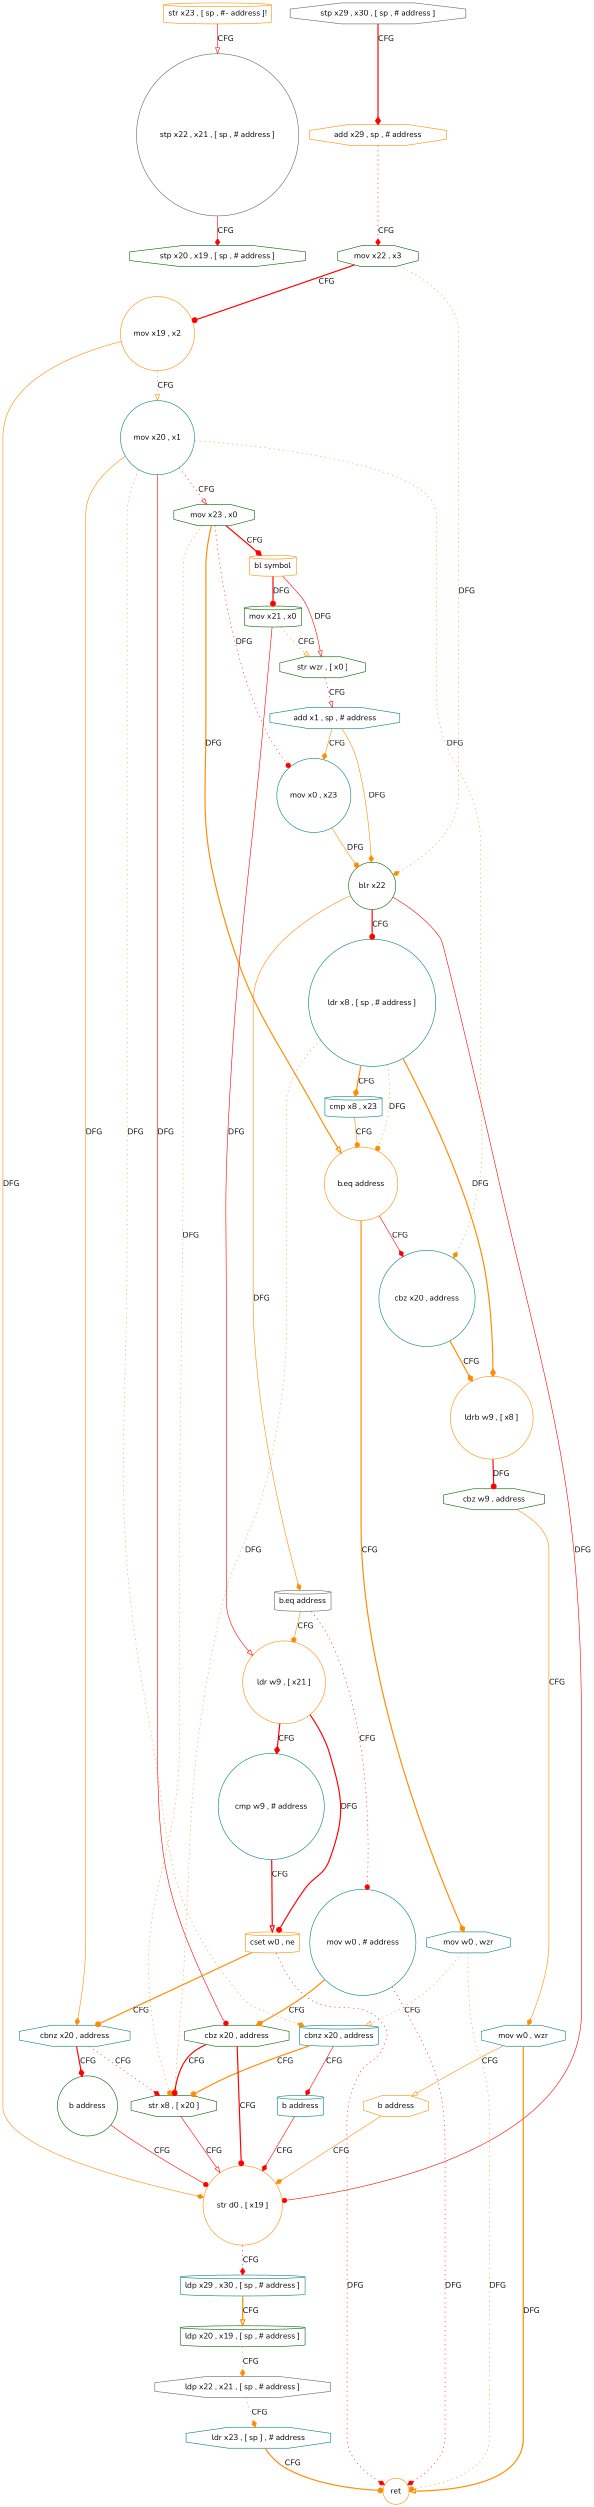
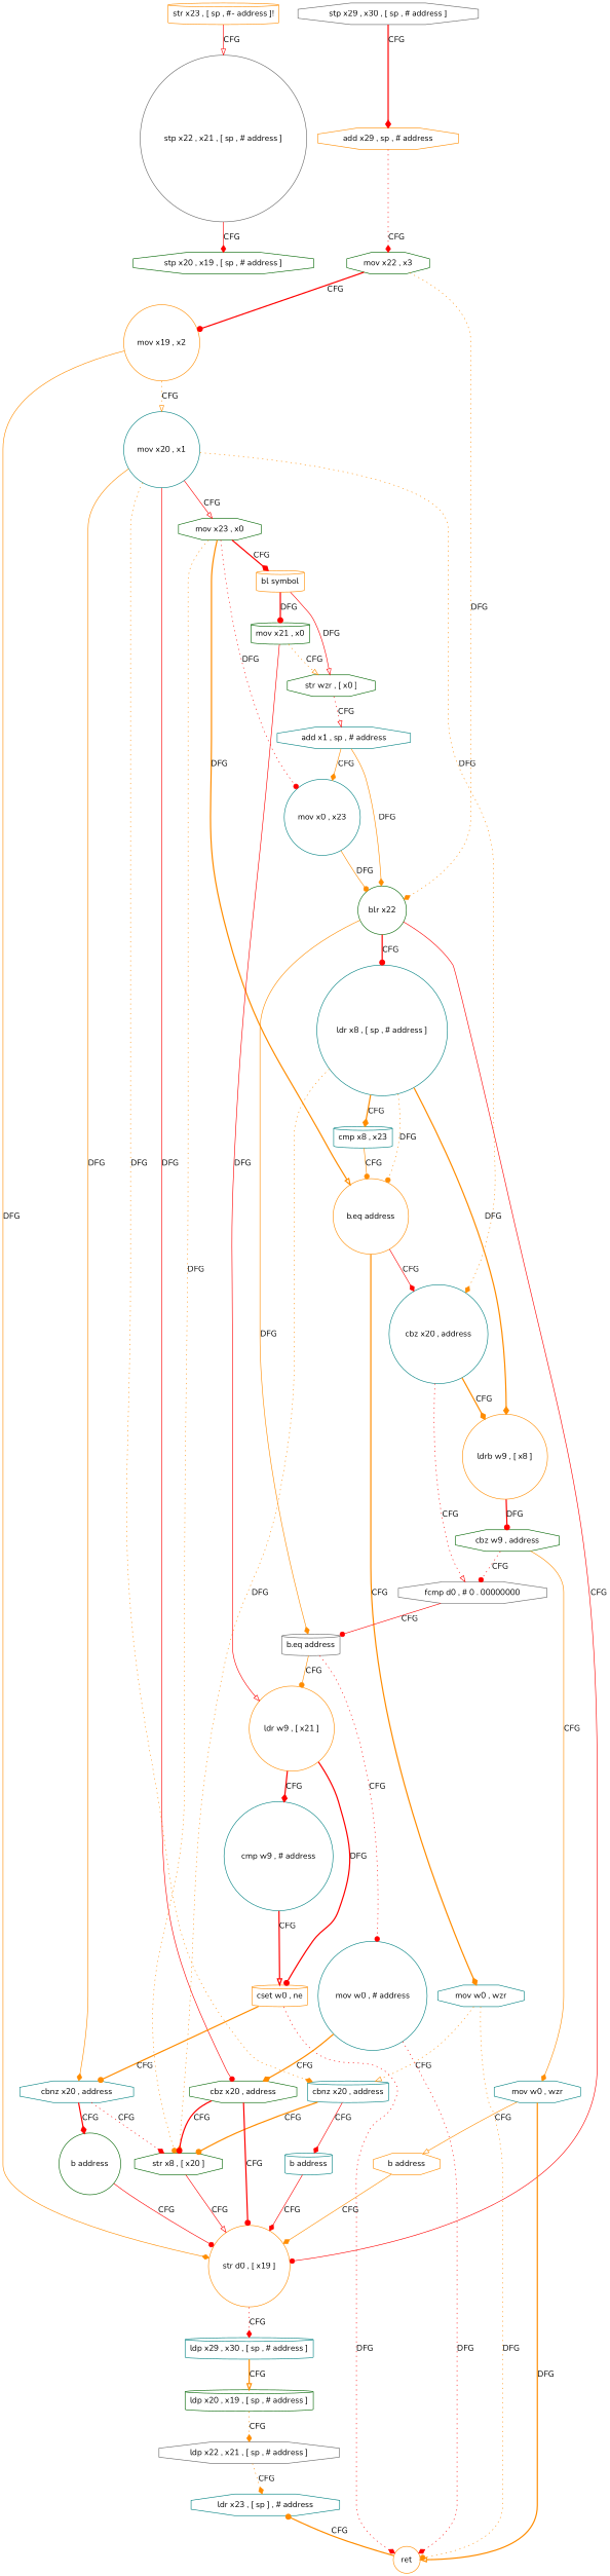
  digraph {
    fontname=Nunito
    node [color=teal fontname=Nunito shape=octagon]
    edge [arrowhead=diamond color=red fontname=Nunito style=solid]
    n1 [color=darkorange label="str x23 , [ sp , #- address ]!" shape=cylinder]
    n2 [color=gray40 label="stp x22 , x21 , [ sp , # address ]" shape=circle]
    n3 [color=darkgreen label="stp x20 , x19 , [ sp , # address ]"]
    n4 [color=gray40 label="stp x29 , x30 , [ sp , # address ]"]
    n5 [color=darkorange label="add x29 , sp , # address"]
    n6 [color=darkgreen label="mov x22 , x3"]
    n7 [color=darkorange label="mov x19 , x2" shape=circle]
    n8 [color=darkgreen label="blr x22" shape=circle]
    n9 [label="mov x20 , x1" shape=circle]
    n10 [color=darkorange label="str d0 , [ x19 ]" shape=circle]
    n11 [label="ldr x8 , [ sp , # address ]" shape=circle]
    n12 [color=gray40 label="b.eq address" shape=cylinder]
    n13 [color=darkgreen label="mov x23 , x0"]
    n14 [label="cbz x20 , address" shape=circle]
    n15 [label="cbnz x20 , address" shape=cylinder]
    n16 [color=darkgreen label="cbz x20 , address"]
    n17 [label="cbnz x20 , address"]
    n18 [label="ldp x29 , x30 , [ sp , # address ]" shape=cylinder]
    n19 [color=darkgreen label="str x8 , [ x20 ]"]
    n20 [color=darkorange label="bl symbol" shape=cylinder]
    n21 [label="mov x0 , x23" shape=circle]
    n22 [color=darkorange label="b.eq address" shape=circle]
    n23 [color=darkorange label="ldrb w9 , [ x8 ]" shape=circle]
+   n24 [color=gray40 label="fcmp d0 , # 0 . 00000000"]
    n25 [label="b address" shape=cylinder]
    n26 [color=darkgreen label="b address" shape=circle]
    n27 [color=darkgreen label="mov x21 , x0" shape=cylinder]
    n28 [color=darkgreen label="str wzr , [ x0 ]"]
    n29 [label="mov w0 , wzr"]
    n30 [color=darkorange label="ldr w9 , [ x21 ]" shape=circle]
    n31 [label="add x1 , sp , # address"]
    n32 [label="cmp w9 , # address" shape=circle]
    n33 [color=darkorange label="cset w0 , ne" shape=cylinder]
    n34 [label="cmp x8 , x23" shape=cylinder]
    n35 [label="mov w0 , # address" shape=circle]
    n36 [color=darkgreen label="cbz w9 , address"]
    n37 [color=darkorange label=ret shape=circle]
    n38 [label="mov w0 , wzr"]
    n39 [color=darkgreen label="ldp x20 , x19 , [ sp , # address ]" shape=cylinder]
    n40 [color=darkorange label="b address"]
    n41 [color=gray40 label="ldp x22 , x21 , [ sp , # address ]"]
    n42 [label="ldr x23 , [ sp ] , # address"]
    n1 -> n2 [arrowhead=onormal label=CFG]
    n2 -> n3 [label=CFG]
    n4 -> n5 [label=CFG style=bold]
    n5 -> n6 [label=CFG style=dotted]
    n6 -> n7 [arrowhead=dot label=CFG style=bold]
    n6 -> n8 [color=darkorange label=DFG style=dotted]
    n7 -> n9 [arrowhead=onormal color=darkorange label=CFG style=dotted]
    n7 -> n10 [color=darkorange label=DFG]
-   n8 -> n10 [arrowhead=dot label=DFG]
+   n8 -> n10 [arrowhead=dot label=CFG]
    n8 -> n11 [arrowhead=dot label=CFG style=bold]
    n8 -> n12 [color=darkorange label=DFG]
-   n9 -> n13 [arrowhead=onormal label=CFG style=dotted]
+   n9 -> n13 [arrowhead=onormal label=CFG]
    n9 -> n14 [color=darkorange label=DFG style=dotted]
    n9 -> n15 [color=darkorange label=DFG style=dotted]
    n9 -> n16 [arrowhead=dot label=DFG]
    n9 -> n17 [color=darkorange label=DFG]
    n10 -> n18 [label=CFG style=dotted]
    n11 -> n19 [color=darkorange label=DFG style=dotted]
    n11 -> n22 [arrowhead=dot color=darkorange label=DFG style=dotted]
    n11 -> n23 [color=darkorange label=DFG style=bold]
    n11 -> n34 [color=darkorange label=CFG style=bold]
    n12 -> n30 [arrowhead=dot color=darkorange label=CFG]
    n12 -> n35 [arrowhead=dot label=CFG style=dotted]
    n13 -> n19 [arrowhead=dot color=darkorange label=DFG style=dotted]
    n13 -> n20 [label=CFG style=bold]
    n13 -> n21 [arrowhead=dot label=DFG style=dotted]
    n13 -> n22 [arrowhead=onormal color=darkorange label=DFG style=bold]
    n14 -> n23 [color=darkorange label=CFG style=bold]
+   n14 -> n24 [arrowhead=onormal label=CFG style=dotted]
    n15 -> n19 [arrowhead=dot color=darkorange label=CFG style=bold]
    n15 -> n25 [label=CFG]
    n16 -> n10 [arrowhead=dot label=CFG style=bold]
    n16 -> n19 [arrowhead=dot label=CFG style=bold]
    n17 -> n19 [label=CFG style=dotted]
    n17 -> n26 [label=CFG style=bold]
    n18 -> n39 [arrowhead=onormal color=darkorange label=CFG style=bold]
    n19 -> n10 [arrowhead=onormal label=CFG]
    n20 -> n27 [arrowhead=dot label=DFG style=bold]
    n20 -> n28 [arrowhead=onormal label=DFG]
    n21 -> n8 [arrowhead=dot color=darkorange label=DFG]
    n22 -> n14 [label=CFG]
    n22 -> n29 [color=darkorange label=CFG style=bold]
    n23 -> n36 [arrowhead=dot label=DFG style=bold]
+   n24 -> n12 [arrowhead=dot label=CFG]
    n25 -> n10 [label=CFG]
    n26 -> n10 [arrowhead=dot label=CFG]
    n27 -> n28 [arrowhead=onormal color=darkorange label=CFG style=dotted]
    n27 -> n30 [arrowhead=onormal label=DFG]
    n28 -> n31 [arrowhead=onormal label=CFG style=dotted]
    n29 -> n15 [arrowhead=onormal color=darkorange label=CFG style=dotted]
    n29 -> n37 [arrowhead=dot color=darkorange label=DFG style=dotted]
    n30 -> n32 [label=CFG style=bold]
    n30 -> n33 [arrowhead=dot label=DFG style=bold]
    n31 -> n8 [color=darkorange label=DFG]
    n31 -> n21 [color=darkorange label=CFG]
    n32 -> n33 [arrowhead=onormal label=CFG style=bold]
    n33 -> n17 [arrowhead=dot color=darkorange label=CFG style=bold]
    n33 -> n37 [label=DFG style=dotted]
    n34 -> n22 [arrowhead=dot color=darkorange label=CFG]
    n35 -> n16 [color=darkorange label=CFG style=bold]
    n35 -> n37 [label=DFG style=dotted]
+   n36 -> n24 [arrowhead=dot label=CFG style=dotted]
    n36 -> n38 [color=darkorange label=CFG]
    n38 -> n37 [arrowhead=onormal color=darkorange label=DFG style=bold]
    n38 -> n40 [arrowhead=onormal color=darkorange label=CFG]
    n39 -> n41 [color=darkorange label=CFG style=dotted]
    n40 -> n10 [color=darkorange label=CFG]
    n41 -> n42 [color=darkorange label=CFG style=dotted]
-   n42 -> n37 [arrowhead=dot color=darkorange label=CFG style=bold]
+   n37 -> n42 [arrowhead=dot color=darkorange label=CFG style=bold]
  }
